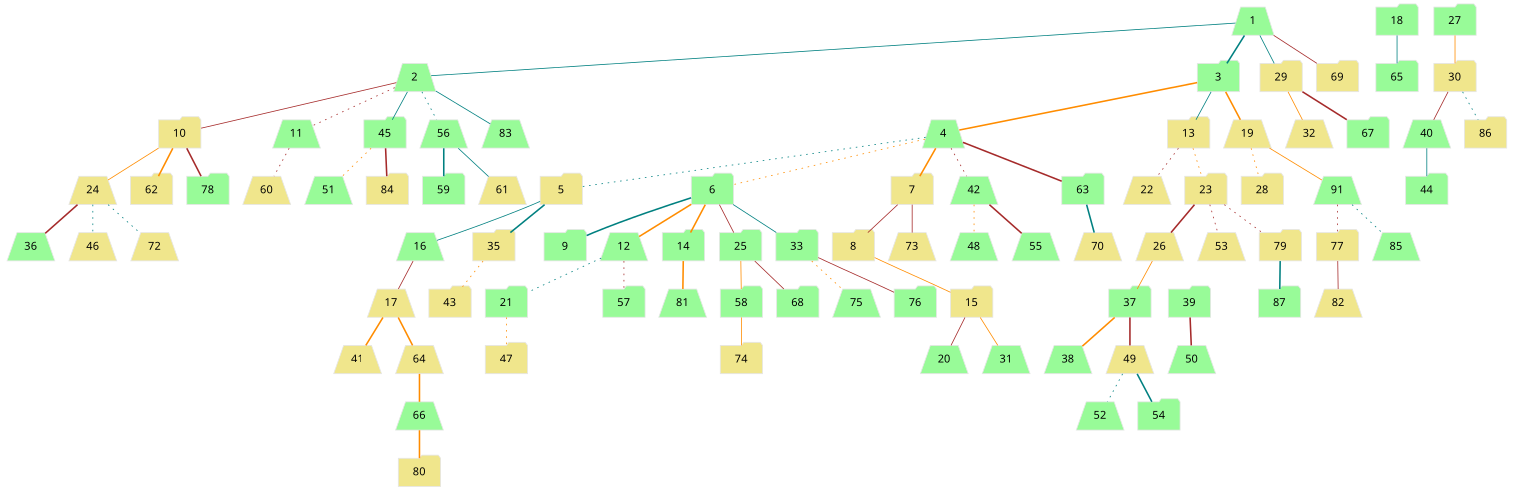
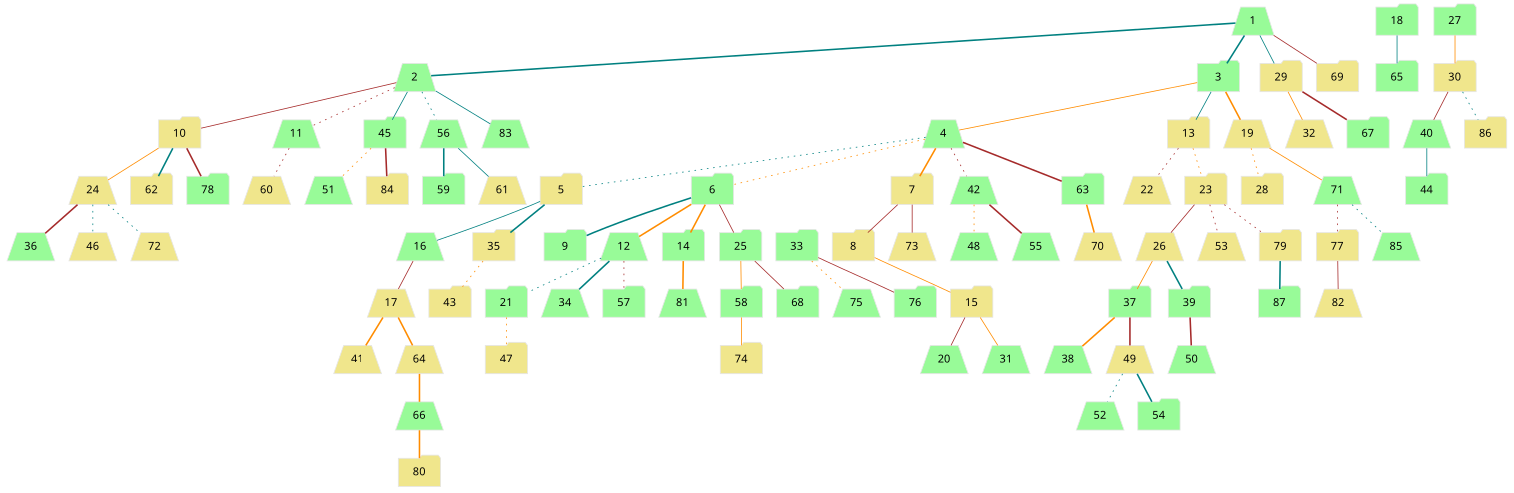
  graph {
    fontname="Noto Sans"
    node [color=gray90 fillcolor=palegreen fontname="Noto Sans" shape=folder style=filled]
    edge [color=darkorange fontname="Noto Sans" style=solid]
    1 [shape=trapezium]
    2 [shape=trapezium]
    3
    29 [fillcolor=khaki]
    69 [fillcolor=khaki]
    10 [fillcolor=khaki]
    11 [shape=trapezium]
    45
    56 [shape=trapezium]
    83 [shape=trapezium]
    4 [shape=trapezium]
    13 [fillcolor=khaki]
    19 [fillcolor=khaki shape=trapezium]
    32 [fillcolor=khaki shape=trapezium]
    67
    24 [fillcolor=khaki shape=trapezium]
    62 [fillcolor=khaki]
    78
    60 [fillcolor=khaki shape=trapezium]
    51 [shape=trapezium]
    84 [fillcolor=khaki]
    59
    61 [fillcolor=khaki shape=trapezium]
    5 [fillcolor=khaki]
    6
    7 [fillcolor=khaki]
    42 [shape=trapezium]
    63
    22 [fillcolor=khaki shape=trapezium]
    23 [fillcolor=khaki]
    28 [fillcolor=khaki]
-   71 [shape=trapezium label=91]
+   71 [shape=trapezium]
    16 [shape=trapezium]
    35 [fillcolor=khaki]
    9
    12 [shape=trapezium]
    14
    25
    33
    8 [fillcolor=khaki]
    73 [fillcolor=khaki shape=trapezium]
    48 [shape=trapezium]
    55 [shape=trapezium]
    70 [fillcolor=khaki shape=trapezium]
    17 [fillcolor=khaki shape=trapezium]
    43 [fillcolor=khaki]
    21
+   34 [shape=trapezium]
    57
    81 [shape=trapezium]
    18
    65
    58
    68
    75 [shape=trapezium]
    76
    15 [fillcolor=khaki]
    20 [shape=trapezium]
    31 [shape=trapezium]
    36 [shape=trapezium]
    46 [fillcolor=khaki shape=trapezium]
    72 [fillcolor=khaki shape=trapezium]
    47 [fillcolor=khaki]
    26 [fillcolor=khaki shape=trapezium]
    53 [fillcolor=khaki shape=trapezium]
    79 [fillcolor=khaki]
    41 [fillcolor=khaki shape=trapezium]
    64 [fillcolor=khaki shape=trapezium]
    66 [shape=trapezium]
    77 [fillcolor=khaki]
    85 [shape=trapezium]
    30 [fillcolor=khaki]
    27
    37
    39
    87
    74 [fillcolor=khaki]
    38 [shape=trapezium]
    49 [fillcolor=khaki shape=trapezium]
    50 [shape=trapezium]
    40 [shape=trapezium]
    86 [fillcolor=khaki]
    44
    52 [shape=trapezium]
    54
    80 [fillcolor=khaki]
    82 [fillcolor=khaki shape=trapezium]
-   1 -- 2 [color=teal]
+   1 -- 2 [color=teal style=bold]
    1 -- 3 [color=teal style=bold]
    1 -- 29 [color=teal]
    1 -- 69 [color=brown]
    2 -- 10 [color=brown]
    2 -- 11 [color=brown style=dotted]
    2 -- 45 [color=teal]
    2 -- 56 [color=teal style=dotted]
    2 -- 83 [color=teal]
-   3 -- 4 [style=bold]
+   3 -- 4
    3 -- 13 [color=teal]
    3 -- 19 [style=bold]
    29 -- 32
    29 -- 67 [color=brown style=bold]
    10 -- 24
-   10 -- 62 [style=bold]
+   10 -- 62 [color=teal style=bold]
    10 -- 78 [color=brown style=bold]
    11 -- 60 [color=brown style=dotted]
    45 -- 51 [style=dotted]
    45 -- 84 [color=brown style=bold]
    56 -- 59 [color=teal style=bold]
    56 -- 61 [color=teal]
    4 -- 5 [color=teal style=dotted]
    4 -- 6 [style=dotted]
    4 -- 7 [style=bold]
    4 -- 42 [color=brown style=dotted]
    4 -- 63 [color=brown style=bold]
    13 -- 22 [color=brown style=dotted]
    13 -- 23 [style=dotted]
    19 -- 28 [style=dotted]
    19 -- 71
    24 -- 36 [color=brown style=bold]
    24 -- 46 [color=teal style=dotted]
    24 -- 72 [color=teal style=dotted]
    5 -- 16 [color=teal]
    5 -- 35 [color=teal style=bold]
    6 -- 9 [color=teal style=bold]
    6 -- 12 [style=bold]
    6 -- 14 [style=bold]
    6 -- 25 [color=brown]
-   6 -- 33 [color=teal]
    7 -- 8 [color=brown]
    7 -- 73 [color=brown]
    42 -- 48 [style=dotted]
    42 -- 55 [color=brown style=bold]
-   63 -- 70 [color=teal style=bold]
-   23 -- 26 [color=brown style=bold]
+   63 -- 70 [style=bold]
+   23 -- 26 [color=brown]
    23 -- 53 [color=brown style=dotted]
    23 -- 79 [color=brown style=dotted]
    71 -- 77 [color=brown style=dotted]
    71 -- 85 [color=teal style=dotted]
    16 -- 17 [color=brown]
    35 -- 43 [style=dotted]
    12 -- 21 [color=teal style=dotted]
+   12 -- 34 [color=teal style=bold]
    12 -- 57 [color=brown style=dotted]
    14 -- 81 [style=bold]
    25 -- 58
    25 -- 68 [color=brown]
    33 -- 75 [style=dotted]
    33 -- 76 [color=brown]
    8 -- 15
    17 -- 41 [style=bold]
    17 -- 64 [style=bold]
    21 -- 47 [style=dotted]
    18 -- 65 [color=teal]
    58 -- 74
    15 -- 20 [color=brown]
    15 -- 31
    26 -- 37
+   26 -- 39 [color=teal style=bold]
    79 -- 87 [color=teal style=bold]
    64 -- 66 [style=bold]
    66 -- 80 [style=bold]
    77 -- 82 [color=brown]
    30 -- 40 [color=brown]
    30 -- 86 [color=teal style=dotted]
    27 -- 30
    37 -- 38 [style=bold]
    37 -- 49 [color=brown style=bold]
    39 -- 50 [color=brown style=bold]
    49 -- 52 [color=teal style=dotted]
    49 -- 54 [color=teal style=bold]
    40 -- 44 [color=teal]
  }
